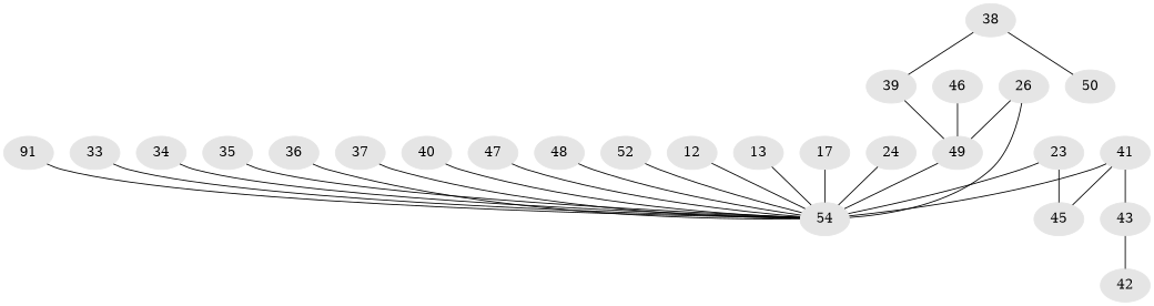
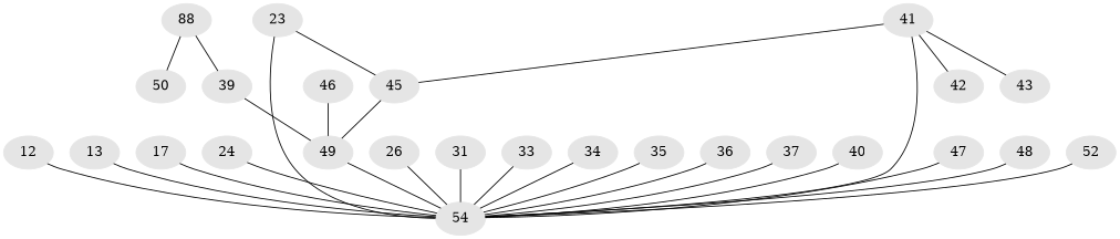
  graph {
    node [color=gray90 style=filled]
    54 [super="+25+53+7+32"]
    12
    n3 [label=13]
    17
    n5 [label=24]
    23 [super="+19+2"]
    45 [super="+22+13+27+24+44"]
    49 [super="+8+18"]
    26
-   31 [label=91]
+   31
    33
    34 [super="+4"]
    35
    36
    37
    39 [super="+28"]
-   38
+   38 [label=88]
    50
    40 [super="+20"]
    41 [super="+29"]
    42
    43
    46
    47
    48 [super="+16"]
    52
    12 -- 54
    n3 -- 54
    17 -- 54
    n5 -- 54
    23 -- 54 [weight=7]
    23 -- 45
-   26 -- 49
+   45 -- 49
    49 -- 54
    26 -- 54
    31 -- 54
    33 -- 54
    34 -- 54 [weight=2]
    35 -- 54
    36 -- 54
    37 -- 54
    39 -- 49 [weight=2]
    38 -- 39
    38 -- 50
    40 -- 54
    41 -- 54 [weight=3]
    41 -- 45
-   43 -- 42
+   41 -- 42
    41 -- 43
    46 -- 49
    47 -- 54
    48 -- 54
    52 -- 54
  }
